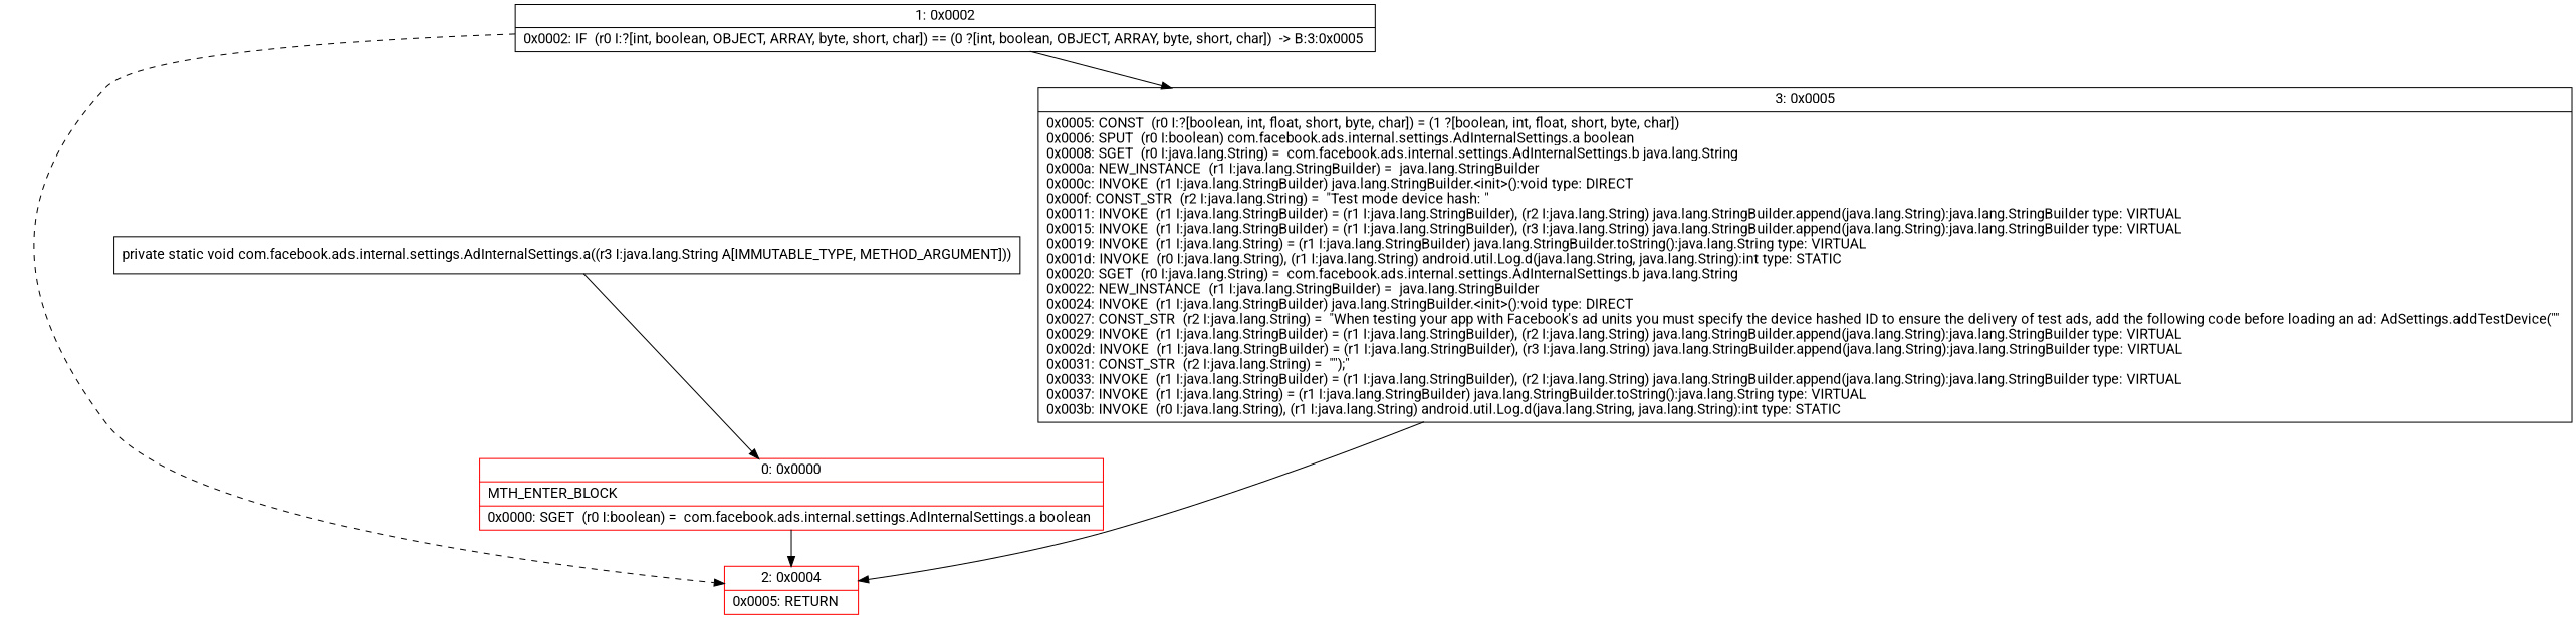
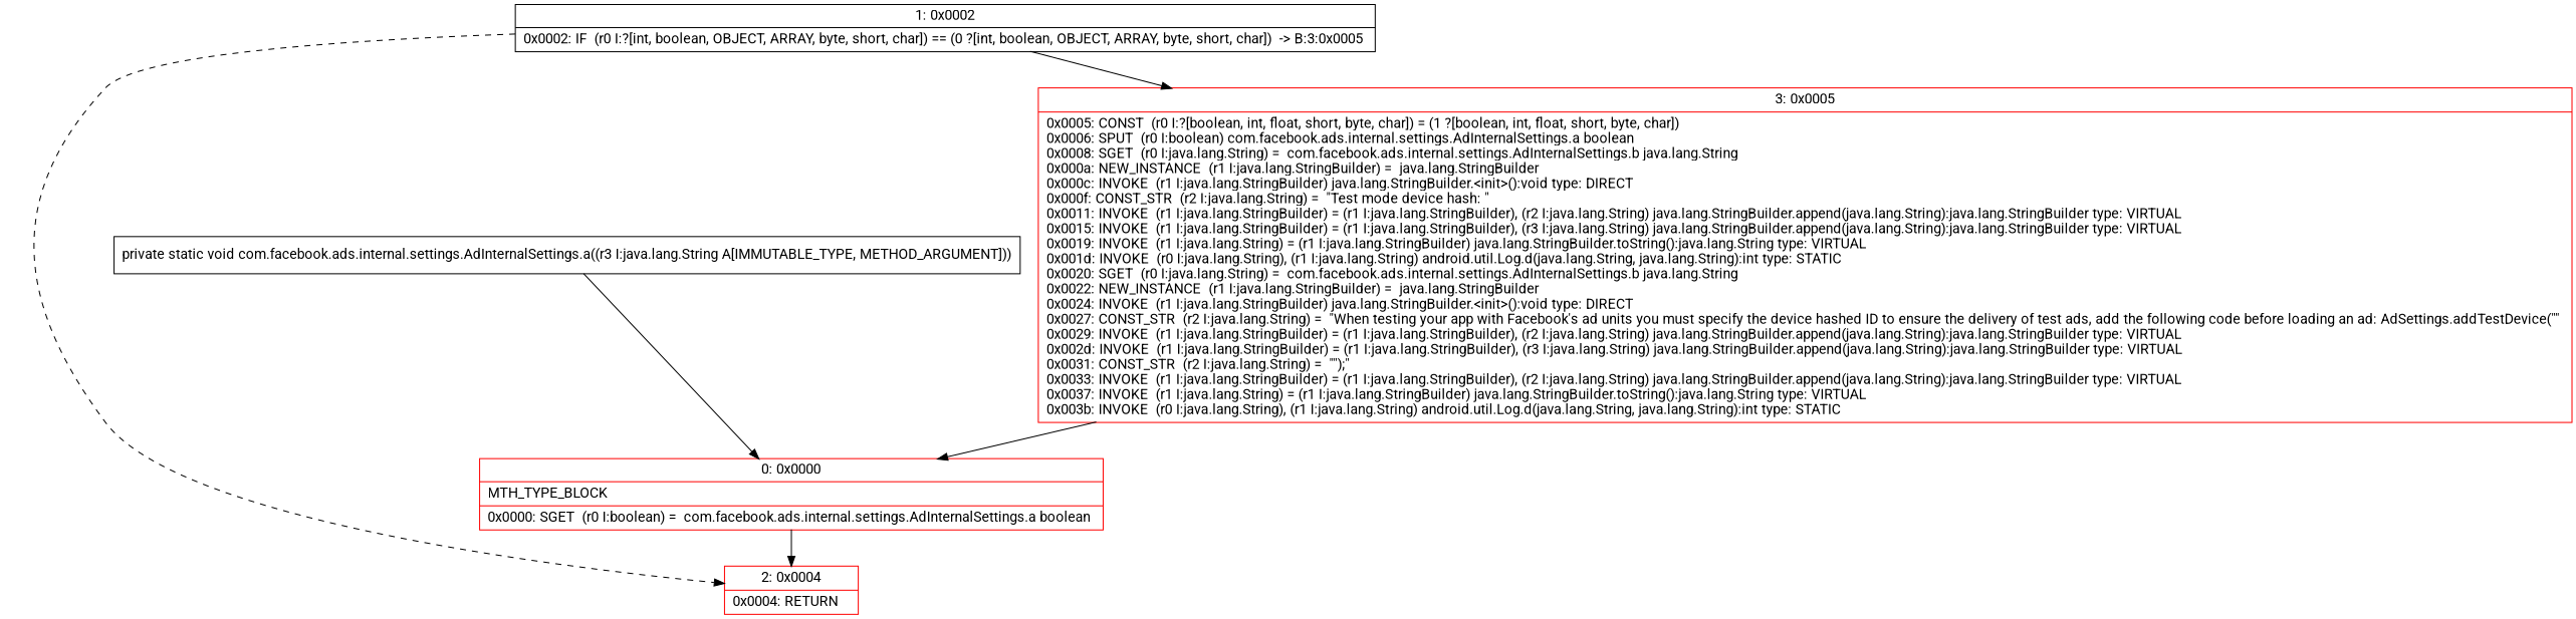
  digraph {
    fontname=Roboto
    node [color=red fontname=Roboto shape=record]
    edge [fontname=Roboto]
-   n1 [label="{0\:\ 0x0000|MTH_ENTER_BLOCK\l|0x0000: SGET  (r0 I:boolean) =  com.facebook.ads.internal.settings.AdInternalSettings.a boolean \l}"]
-   n2 [label="{2\:\ 0x0004|0x0005: RETURN   \l}"]
+   n1 [label="{0\:\ 0x0000|MTH_TYPE_BLOCK\l|0x0000: SGET  (r0 I:boolean) =  com.facebook.ads.internal.settings.AdInternalSettings.a boolean \l}"]
+   n2 [label="{2\:\ 0x0004|0x0004: RETURN   \l}"]
    n3 [color=black label="{1\:\ 0x0002|0x0002: IF  (r0 I:?[int, boolean, OBJECT, ARRAY, byte, short, char]) == (0 ?[int, boolean, OBJECT, ARRAY, byte, short, char])  \-\> B:3:0x0005 \l}"]
-   n4 [color=black label="{3\:\ 0x0005|0x0005: CONST  (r0 I:?[boolean, int, float, short, byte, char]) = (1 ?[boolean, int, float, short, byte, char]) \l0x0006: SPUT  (r0 I:boolean) com.facebook.ads.internal.settings.AdInternalSettings.a boolean \l0x0008: SGET  (r0 I:java.lang.String) =  com.facebook.ads.internal.settings.AdInternalSettings.b java.lang.String \l0x000a: NEW_INSTANCE  (r1 I:java.lang.StringBuilder) =  java.lang.StringBuilder \l0x000c: INVOKE  (r1 I:java.lang.StringBuilder) java.lang.StringBuilder.\<init\>():void type: DIRECT \l0x000f: CONST_STR  (r2 I:java.lang.String) =  \"Test mode device hash: \" \l0x0011: INVOKE  (r1 I:java.lang.StringBuilder) = (r1 I:java.lang.StringBuilder), (r2 I:java.lang.String) java.lang.StringBuilder.append(java.lang.String):java.lang.StringBuilder type: VIRTUAL \l0x0015: INVOKE  (r1 I:java.lang.StringBuilder) = (r1 I:java.lang.StringBuilder), (r3 I:java.lang.String) java.lang.StringBuilder.append(java.lang.String):java.lang.StringBuilder type: VIRTUAL \l0x0019: INVOKE  (r1 I:java.lang.String) = (r1 I:java.lang.StringBuilder) java.lang.StringBuilder.toString():java.lang.String type: VIRTUAL \l0x001d: INVOKE  (r0 I:java.lang.String), (r1 I:java.lang.String) android.util.Log.d(java.lang.String, java.lang.String):int type: STATIC \l0x0020: SGET  (r0 I:java.lang.String) =  com.facebook.ads.internal.settings.AdInternalSettings.b java.lang.String \l0x0022: NEW_INSTANCE  (r1 I:java.lang.StringBuilder) =  java.lang.StringBuilder \l0x0024: INVOKE  (r1 I:java.lang.StringBuilder) java.lang.StringBuilder.\<init\>():void type: DIRECT \l0x0027: CONST_STR  (r2 I:java.lang.String) =  \"When testing your app with Facebook's ad units you must specify the device hashed ID to ensure the delivery of test ads, add the following code before loading an ad: AdSettings.addTestDevice(\"\" \l0x0029: INVOKE  (r1 I:java.lang.StringBuilder) = (r1 I:java.lang.StringBuilder), (r2 I:java.lang.String) java.lang.StringBuilder.append(java.lang.String):java.lang.StringBuilder type: VIRTUAL \l0x002d: INVOKE  (r1 I:java.lang.StringBuilder) = (r1 I:java.lang.StringBuilder), (r3 I:java.lang.String) java.lang.StringBuilder.append(java.lang.String):java.lang.StringBuilder type: VIRTUAL \l0x0031: CONST_STR  (r2 I:java.lang.String) =  \"\");\" \l0x0033: INVOKE  (r1 I:java.lang.StringBuilder) = (r1 I:java.lang.StringBuilder), (r2 I:java.lang.String) java.lang.StringBuilder.append(java.lang.String):java.lang.StringBuilder type: VIRTUAL \l0x0037: INVOKE  (r1 I:java.lang.String) = (r1 I:java.lang.StringBuilder) java.lang.StringBuilder.toString():java.lang.String type: VIRTUAL \l0x003b: INVOKE  (r0 I:java.lang.String), (r1 I:java.lang.String) android.util.Log.d(java.lang.String, java.lang.String):int type: STATIC \l}"]
+   n4 [label="{3\:\ 0x0005|0x0005: CONST  (r0 I:?[boolean, int, float, short, byte, char]) = (1 ?[boolean, int, float, short, byte, char]) \l0x0006: SPUT  (r0 I:boolean) com.facebook.ads.internal.settings.AdInternalSettings.a boolean \l0x0008: SGET  (r0 I:java.lang.String) =  com.facebook.ads.internal.settings.AdInternalSettings.b java.lang.String \l0x000a: NEW_INSTANCE  (r1 I:java.lang.StringBuilder) =  java.lang.StringBuilder \l0x000c: INVOKE  (r1 I:java.lang.StringBuilder) java.lang.StringBuilder.\<init\>():void type: DIRECT \l0x000f: CONST_STR  (r2 I:java.lang.String) =  \"Test mode device hash: \" \l0x0011: INVOKE  (r1 I:java.lang.StringBuilder) = (r1 I:java.lang.StringBuilder), (r2 I:java.lang.String) java.lang.StringBuilder.append(java.lang.String):java.lang.StringBuilder type: VIRTUAL \l0x0015: INVOKE  (r1 I:java.lang.StringBuilder) = (r1 I:java.lang.StringBuilder), (r3 I:java.lang.String) java.lang.StringBuilder.append(java.lang.String):java.lang.StringBuilder type: VIRTUAL \l0x0019: INVOKE  (r1 I:java.lang.String) = (r1 I:java.lang.StringBuilder) java.lang.StringBuilder.toString():java.lang.String type: VIRTUAL \l0x001d: INVOKE  (r0 I:java.lang.String), (r1 I:java.lang.String) android.util.Log.d(java.lang.String, java.lang.String):int type: STATIC \l0x0020: SGET  (r0 I:java.lang.String) =  com.facebook.ads.internal.settings.AdInternalSettings.b java.lang.String \l0x0022: NEW_INSTANCE  (r1 I:java.lang.StringBuilder) =  java.lang.StringBuilder \l0x0024: INVOKE  (r1 I:java.lang.StringBuilder) java.lang.StringBuilder.\<init\>():void type: DIRECT \l0x0027: CONST_STR  (r2 I:java.lang.String) =  \"When testing your app with Facebook's ad units you must specify the device hashed ID to ensure the delivery of test ads, add the following code before loading an ad: AdSettings.addTestDevice(\"\" \l0x0029: INVOKE  (r1 I:java.lang.StringBuilder) = (r1 I:java.lang.StringBuilder), (r2 I:java.lang.String) java.lang.StringBuilder.append(java.lang.String):java.lang.StringBuilder type: VIRTUAL \l0x002d: INVOKE  (r1 I:java.lang.StringBuilder) = (r1 I:java.lang.StringBuilder), (r3 I:java.lang.String) java.lang.StringBuilder.append(java.lang.String):java.lang.StringBuilder type: VIRTUAL \l0x0031: CONST_STR  (r2 I:java.lang.String) =  \"\");\" \l0x0033: INVOKE  (r1 I:java.lang.StringBuilder) = (r1 I:java.lang.StringBuilder), (r2 I:java.lang.String) java.lang.StringBuilder.append(java.lang.String):java.lang.StringBuilder type: VIRTUAL \l0x0037: INVOKE  (r1 I:java.lang.String) = (r1 I:java.lang.StringBuilder) java.lang.StringBuilder.toString():java.lang.String type: VIRTUAL \l0x003b: INVOKE  (r0 I:java.lang.String), (r1 I:java.lang.String) android.util.Log.d(java.lang.String, java.lang.String):int type: STATIC \l}"]
    n5 [color=black label="{private static void com.facebook.ads.internal.settings.AdInternalSettings.a((r3 I:java.lang.String A[IMMUTABLE_TYPE, METHOD_ARGUMENT])) }"]
    n1 -> n2
    n3 -> n2 [style=dashed]
    n3 -> n4
-   n4 -> n2
+   n4 -> n1
    n5 -> n1
  }
